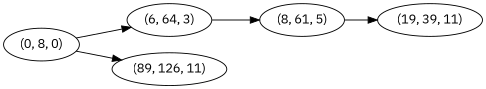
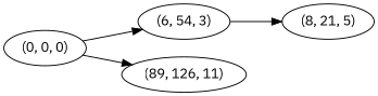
  digraph {
    fontname="IBM Plex Sans"
    rankdir=LR
    node [fontname="IBM Plex Sans"]
    edge [fontname="IBM Plex Sans"]
-   "(0, 0, 0)" [label="(0, 8, 0)"]
-   "(6, 64, 3)"
+   "(0, 0, 0)"
+   "(6, 64, 3)" [label="(6, 54, 3)"]
    "(89, 126, 11)"
-   "(8, 61, 5)"
-   "(19, 39, 11)"
+   "(8, 61, 5)" [label="(8, 21, 5)"]
    "(0, 0, 0)" -> "(6, 64, 3)"
    "(0, 0, 0)" -> "(89, 126, 11)"
    "(6, 64, 3)" -> "(8, 61, 5)"
-   "(8, 61, 5)" -> "(19, 39, 11)"
  }
